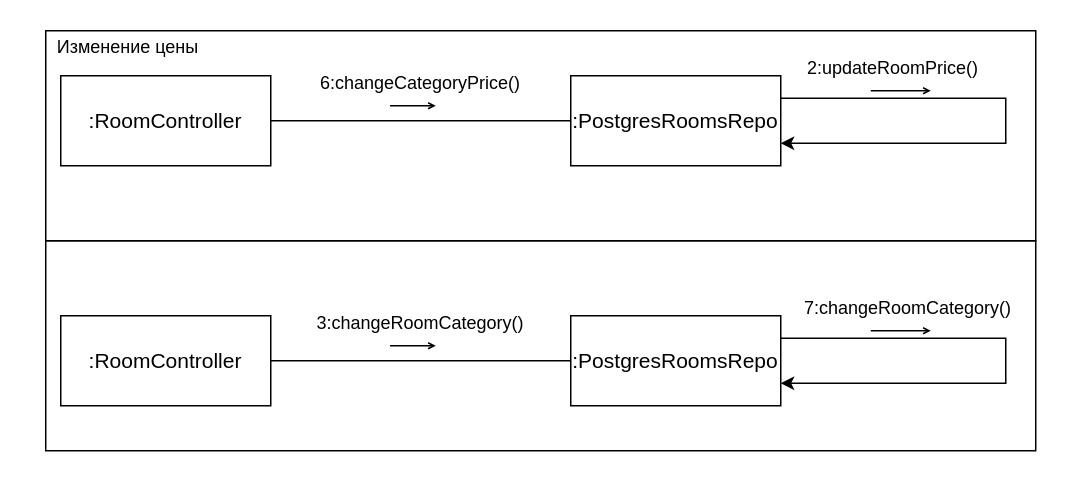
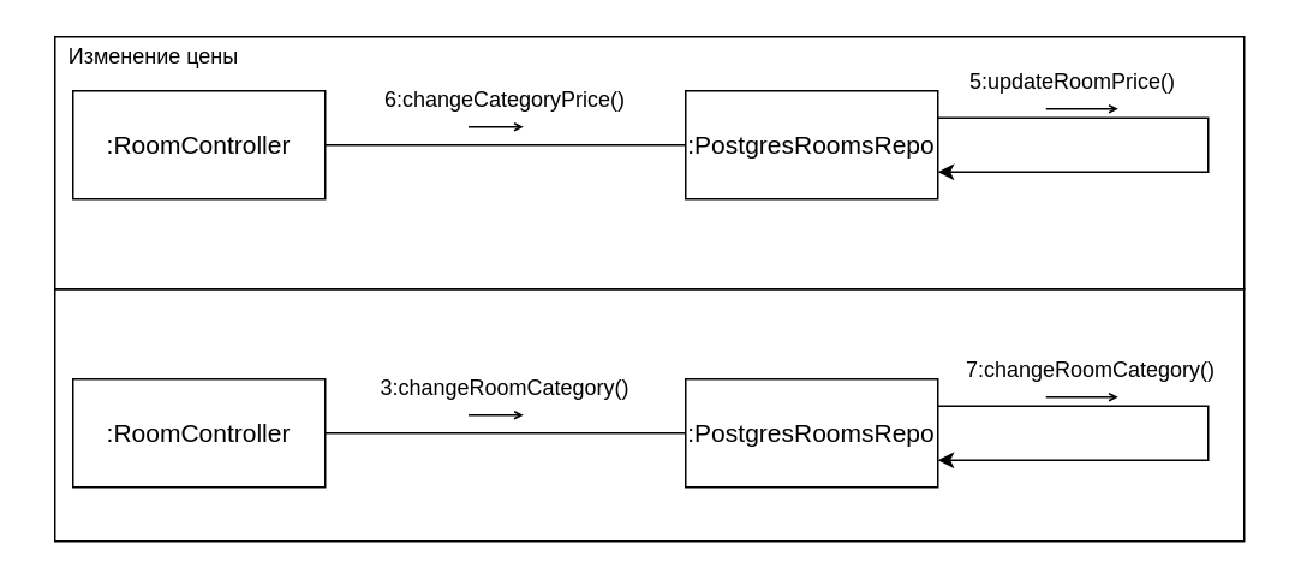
  <mxCell id="0" />
  <mxCell id="1" parent="0" />
  <mxCell id="2" value="" style="rounded=0;whiteSpace=wrap;html=1;" vertex="1" parent="1"><mxGeometry x="29.99" y="160" width="660" height="140" as="geometry" /></mxCell>
  <mxCell id="3" value="" style="rounded=0;whiteSpace=wrap;html=1;" vertex="1" parent="1"><mxGeometry x="30" y="20" width="660" height="140" as="geometry" /></mxCell>
  <mxCell id="4" style="edgeStyle=orthogonalEdgeStyle;rounded=0;orthogonalLoop=1;jettySize=auto;html=1;exitX=1;exitY=0.5;exitDx=0;exitDy=0;endArrow=none;endFill=0;" edge="1" parent="1" source="5" target="6"><mxGeometry relative="1" as="geometry" /></mxCell>
  <mxCell id="5" value="&lt;font style=&quot;font-size: 14px;&quot;&gt;:RoomController&lt;/font&gt;" style="rounded=0;whiteSpace=wrap;html=1;" vertex="1" parent="1"><mxGeometry x="40" y="50" width="140" height="60" as="geometry" /></mxCell>
  <mxCell id="6" value="&lt;font style=&quot;font-size: 14px;&quot;&gt;:PostgresRoomsRepo&lt;/font&gt;" style="rounded=0;whiteSpace=wrap;html=1;" vertex="1" parent="1"><mxGeometry x="380" y="50" width="140" height="60" as="geometry" /></mxCell>
  <mxCell id="7" value="" style="endArrow=open;html=1;rounded=0;strokeWidth=1;jumpSize=6;startSize=4;endSize=3;endFill=0;" edge="1" parent="1"><mxGeometry width="50" height="50" relative="1" as="geometry"><mxPoint x="259.52" y="70" as="sourcePoint" /><mxPoint x="290" y="70" as="targetPoint" /></mxGeometry></mxCell>
  <mxCell id="8" value="6:changeCategoryPrice()" style="text;html=1;strokeColor=none;fillColor=none;align=center;verticalAlign=middle;whiteSpace=wrap;rounded=0;" vertex="1" parent="1"><mxGeometry x="250.01" y="40" width="60" height="30" as="geometry" /></mxCell>
  <mxCell id="9" value="" style="endArrow=open;html=1;rounded=0;strokeWidth=1;jumpSize=6;startSize=4;endSize=3;endFill=0;" edge="1" parent="1"><mxGeometry width="50" height="50" relative="1" as="geometry"><mxPoint x="580" y="60" as="sourcePoint" /><mxPoint x="620" y="60" as="targetPoint" /></mxGeometry></mxCell>
- <mxCell id="10" value="2:updateRoomPrice()" style="text;html=1;strokeColor=none;fillColor=none;align=center;verticalAlign=middle;whiteSpace=wrap;rounded=0;" vertex="1" parent="1"><mxGeometry x="500" y="30" width="189.99" height="30" as="geometry" /></mxCell>
+ <mxCell id="10" value="5:updateRoomPrice()" style="text;html=1;strokeColor=none;fillColor=none;align=center;verticalAlign=middle;whiteSpace=wrap;rounded=0;" vertex="1" parent="1"><mxGeometry x="500" y="30" width="189.99" height="30" as="geometry" /></mxCell>
  <mxCell id="11" style="edgeStyle=orthogonalEdgeStyle;rounded=0;orthogonalLoop=1;jettySize=auto;html=1;exitX=1;exitY=0.25;exitDx=0;exitDy=0;entryX=1;entryY=0.75;entryDx=0;entryDy=0;" edge="1" parent="1" source="6" target="6"><mxGeometry relative="1" as="geometry"><Array as="points"><mxPoint x="670" y="65" /><mxPoint x="670" y="95" /></Array></mxGeometry></mxCell>
  <mxCell id="12" style="edgeStyle=orthogonalEdgeStyle;rounded=0;orthogonalLoop=1;jettySize=auto;html=1;exitX=1;exitY=0.5;exitDx=0;exitDy=0;endArrow=none;endFill=0;" edge="1" parent="1" source="13" target="14"><mxGeometry relative="1" as="geometry" /></mxCell>
  <mxCell id="13" value="&lt;font style=&quot;font-size: 14px;&quot;&gt;:RoomController&lt;/font&gt;" style="rounded=0;whiteSpace=wrap;html=1;" vertex="1" parent="1"><mxGeometry x="40" y="210" width="140" height="60" as="geometry" /></mxCell>
  <mxCell id="14" value="&lt;font style=&quot;font-size: 14px;&quot;&gt;:PostgresRoomsRepo&lt;/font&gt;" style="rounded=0;whiteSpace=wrap;html=1;" vertex="1" parent="1"><mxGeometry x="380" y="210" width="140" height="60" as="geometry" /></mxCell>
  <mxCell id="15" value="" style="endArrow=open;html=1;rounded=0;strokeWidth=1;jumpSize=6;startSize=4;endSize=3;endFill=0;" edge="1" parent="1"><mxGeometry width="50" height="50" relative="1" as="geometry"><mxPoint x="259.52" y="230" as="sourcePoint" /><mxPoint x="290" y="230" as="targetPoint" /></mxGeometry></mxCell>
  <mxCell id="16" value="3:changeRoomCategory()" style="text;html=1;strokeColor=none;fillColor=none;align=center;verticalAlign=middle;whiteSpace=wrap;rounded=0;" vertex="1" parent="1"><mxGeometry x="250.01" y="200" width="60" height="30" as="geometry" /></mxCell>
  <mxCell id="17" value="" style="endArrow=open;html=1;rounded=0;strokeWidth=1;jumpSize=6;startSize=4;endSize=3;endFill=0;" edge="1" parent="1"><mxGeometry width="50" height="50" relative="1" as="geometry"><mxPoint x="580" y="220" as="sourcePoint" /><mxPoint x="620" y="220" as="targetPoint" /></mxGeometry></mxCell>
  <mxCell id="18" value="7:changeRoomCategory()" style="text;html=1;strokeColor=none;fillColor=none;align=center;verticalAlign=middle;whiteSpace=wrap;rounded=0;" vertex="1" parent="1"><mxGeometry x="510" y="190" width="189.99" height="30" as="geometry" /></mxCell>
  <mxCell id="19" style="edgeStyle=orthogonalEdgeStyle;rounded=0;orthogonalLoop=1;jettySize=auto;html=1;exitX=1;exitY=0.25;exitDx=0;exitDy=0;entryX=1;entryY=0.75;entryDx=0;entryDy=0;" edge="1" parent="1" source="14" target="14"><mxGeometry relative="1" as="geometry"><Array as="points"><mxPoint x="670" y="225" /><mxPoint x="670" y="255" /></Array></mxGeometry></mxCell>
  <mxCell id="20" value="Изменение цены" style="text;html=1;strokeColor=none;fillColor=none;align=center;verticalAlign=middle;whiteSpace=wrap;rounded=0;" vertex="1" parent="1"><mxGeometry x="20" y="30" width="130" as="geometry" /></mxCell>
